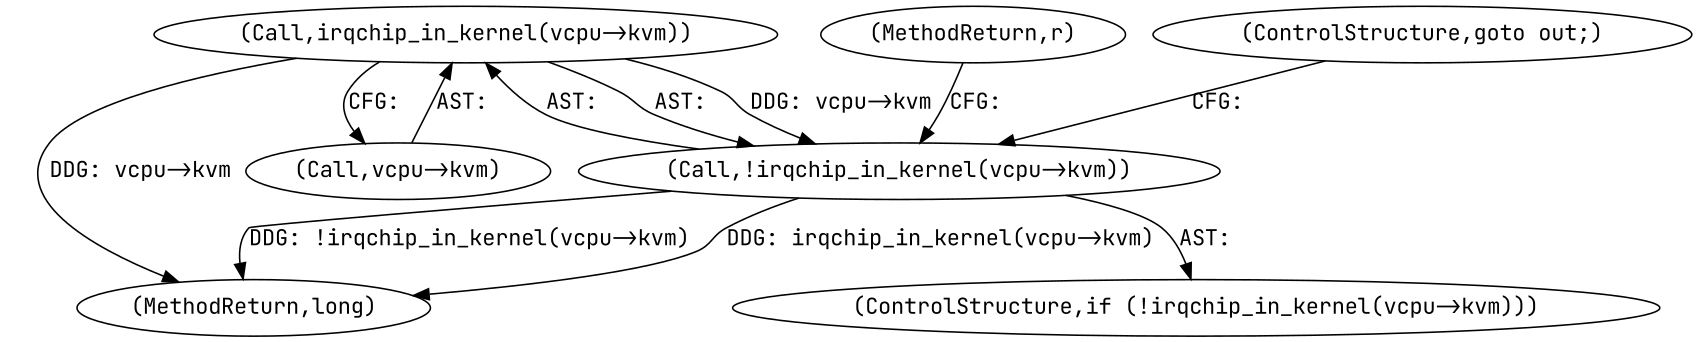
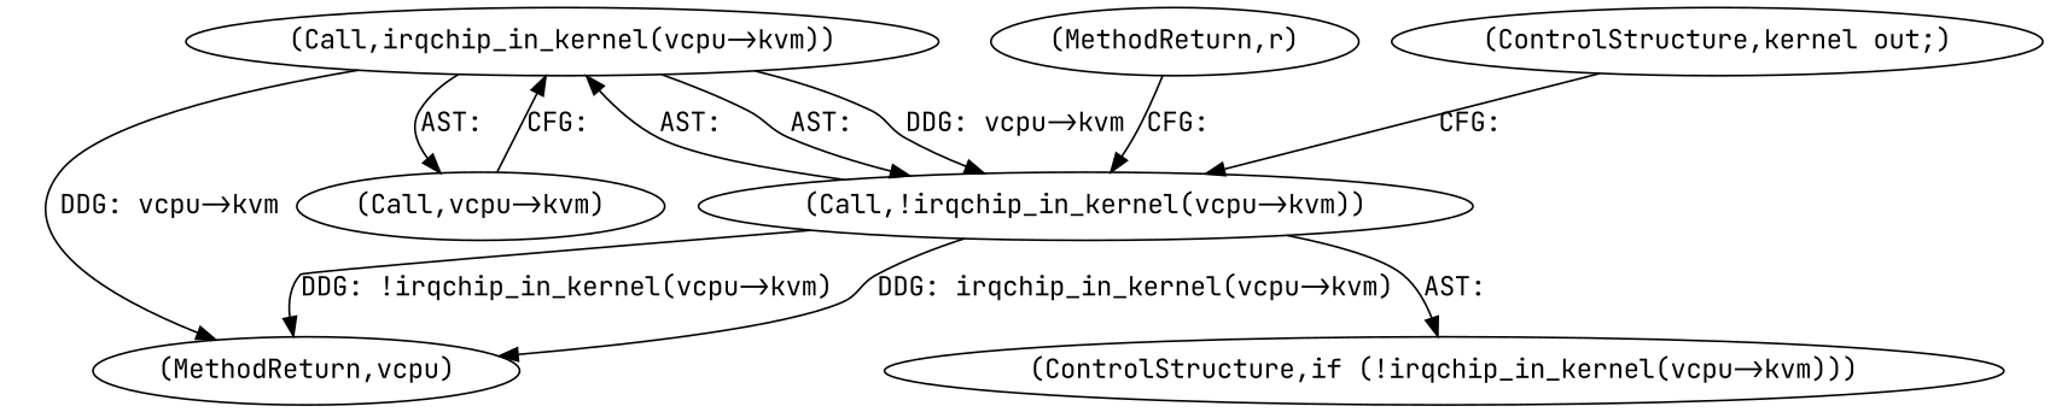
  digraph {
    fontname="JetBrains Mono"
    node [fontname="JetBrains Mono"]
    edge [fontname="JetBrains Mono"]
    n1 [label="(Call,irqchip_in_kernel(vcpu->kvm))"]
    n2 [label="(Call,!irqchip_in_kernel(vcpu->kvm))"]
-   n3 [label="(MethodReturn,long)"]
+   n3 [label="(MethodReturn,vcpu)"]
    n4 [label="(Call,vcpu->kvm)"]
    n5 [label="(ControlStructure,if (!irqchip_in_kernel(vcpu->kvm)))"]
    n6 [label="(MethodReturn,r)"]
-   n7 [label="(ControlStructure,goto out;)"]
+   n7 [label="(ControlStructure,kernel out;)"]
    n1 -> n2 [label="AST: "]
    n1 -> n2 [label="DDG: vcpu->kvm"]
    n1 -> n3 [label="DDG: vcpu->kvm"]
-   n1 -> n4 [label="CFG: "]
+   n1 -> n4 [label="AST: "]
    n2 -> n1 [label="AST: "]
    n2 -> n3 [label="DDG: irqchip_in_kernel(vcpu->kvm)"]
    n2 -> n3 [label="DDG: !irqchip_in_kernel(vcpu->kvm)"]
    n2 -> n5 [label="AST: "]
-   n4 -> n1 [label="AST: "]
+   n4 -> n1 [label="CFG: "]
    n6 -> n2 [label="CFG: "]
    n7 -> n2 [label="CFG: "]
  }
